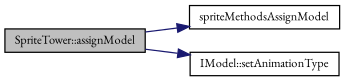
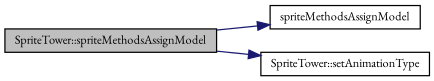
  digraph {
    fontname="EB Garamond"
    rankdir=LR
    node [color=black fillcolor=white fontname="EB Garamond" fontsize=10 shape=record style=filled]
    edge [color=midnightblue fontname="EB Garamond" fontsize=10 labelfontname=Helvetica labelfontsize=10 style=solid]
-   n1 [fillcolor=grey75 fontcolor=black height=0.2 label="SpriteTower::assignModel" width=0.4]
+   n1 [fillcolor=grey75 fontcolor=black height=0.2 label="SpriteTower::spriteMethodsAssignModel" width=0.4]
    n2 [height=0.2 label=spriteMethodsAssignModel width=0.4]
-   n3 [height=0.2 label="IModel::setAnimationType" width=0.4]
+   n3 [height=0.2 label="SpriteTower::setAnimationType" width=0.4]
    n1 -> n2
    n1 -> n3
  }
